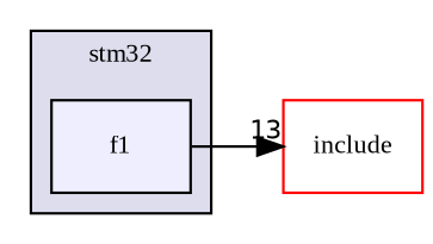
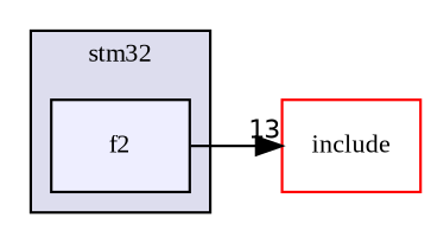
  digraph {
    compound=true
    rankdir=LR
    fontname="Liberation Serif"
    node [fontname="Liberation Serif" fontsize=10 shape=box style=filled]
-   n1 [fillcolor="#eeeeff" label=f1 pencolor=black]
+   n1 [fillcolor="#eeeeff" label=f2 pencolor=black]
    n2 [color=red fillcolor=white label=include]
    subgraph cluster_1 {
      bgcolor="#ddddee"
      fontsize=10
      label=stm32
      pencolor=black
      n1
    }
    n1 -> n2 [headlabel=13 labeldistance=1.5 labelfontname=Helvetica labelfontsize=10 fontname="Liberation Serif"]
  }
